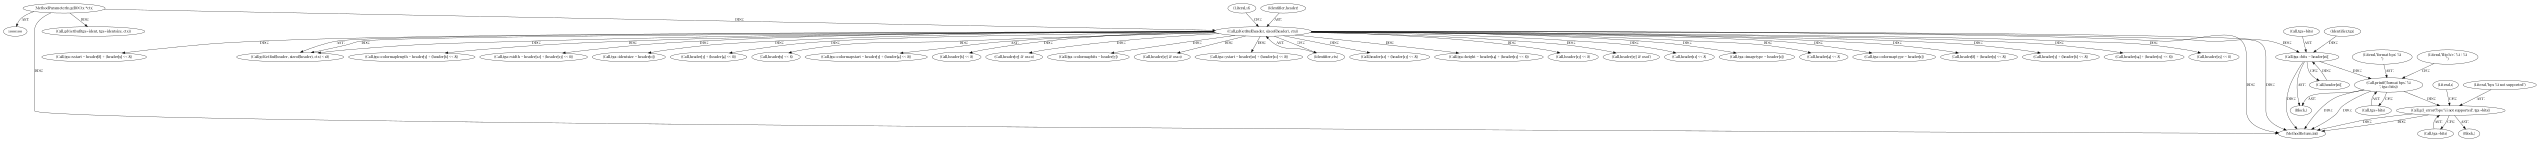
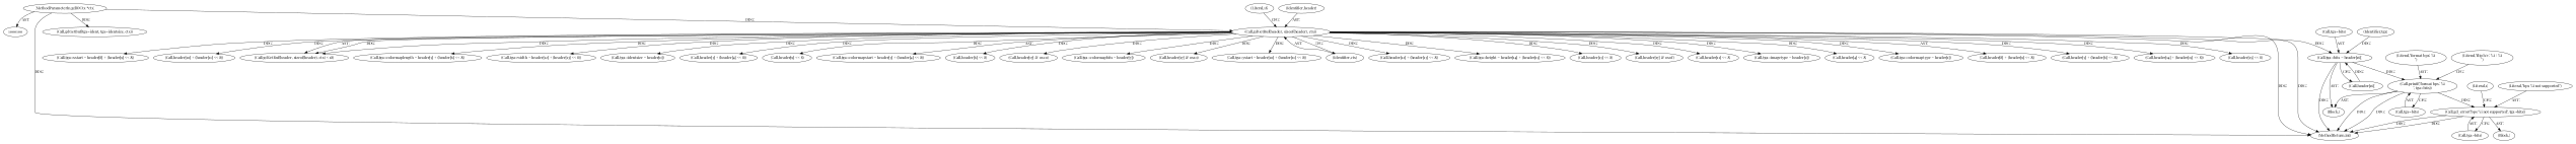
  digraph {
    fontname="Playfair Display"
    node [fontname="Playfair Display"]
    edge [fontname="Playfair Display"]
    n1 [label="(Call,gd_error(\"bps %i not supported\", tga->bits))"]
    n2 [label="(Call,tga->bits)"]
    n3 [label="(Block,)"]
    n4 [label="(MethodReturn,int)"]
    n5 [label="(Call,printf(\"format bps: %i\n\", tga->bits))"]
    n6 [label="(Block,)"]
    n7 [label="(Call,tga->bits)"]
    n8 [label="(Call,tga->bits = header[16])"]
    n9 [label="(Call,header[16])"]
    n10 [label="(Call,gdGetBuf(header, sizeof(header), ctx))"]
    n11 [label="(Identifier,ctx)"]
    n12 [label="(Call,tga->xstart = header[8] + (header[9] << 8))"]
+   n13 [label="(Call,header[10] + (header[11] << 8))"]
    n14 [label="(Call,gdGetBuf(header, sizeof(header), ctx) < 18)"]
    n15 [label="(Call,tga->colormaplength = header[5] + (header[6] << 8))"]
    n16 [label="(Call,tga->width = header[12] + (header[13] << 8))"]
    n17 [label="(Call,tga->identsize = header[0])"]
    n18 [label="(Call,header[3] + (header[4] << 8))"]
    n19 [label="(Call,header[9] << 8)"]
    n20 [label="(Call,tga->colormapstart = header[3] + (header[4] << 8))"]
    n21 [label="(Call,header[6] << 8)"]
    n22 [label="(Call,header[17] & 0x20)"]
    n23 [label="(Call,tga->colormapbits = header[7])"]
    n24 [label="(Call,header[17] & 0x10)"]
    n25 [label="(Call,tga->ystart = header[10] + (header[11] << 8))"]
    n26 [label="(Call,header[12] + (header[13] << 8))"]
    n27 [label="(Call,tga->height = header[14] + (header[15] << 8))"]
    n28 [label="(Call,header[13] << 8)"]
    n29 [label="(Call,header[17] & 0x0f)"]
    n30 [label="(Call,header[11] << 8)"]
    n31 [label="(Call,tga->imagetype = header[2])"]
    n32 [label="(Call,header[4] << 8)"]
    n33 [label="(Call,tga->colormaptype = header[1])"]
    n34 [label="(Call,header[8] + (header[9] << 8))"]
    n35 [label="(Call,header[5] + (header[6] << 8))"]
    n36 [label="(Call,header[14] + (header[15] << 8))"]
    n37 [label="(Call,header[15] << 8)"]
    n38 [label="(Call,gdGetBuf(tga->ident, tga->identsize, ctx))"]
    n39 [label="(MethodParameterIn,gdIOCtx *ctx)"]
    1000100
    n41 [label="(Literal,18)"]
    n42 [label="(Literal,\"format bps: %i\n\")"]
    n43 [label="(Identifier,header)"]
    n44 [label="(Literal,1)"]
    n45 [label="(Call,tga->bits)"]
    n46 [label="(Literal,\"bps %i not supported\")"]
    n47 [label="(Literal,\"flip h/v: %i / %i\n\")"]
    n48 [label="(Identifier,tga)"]
    n1 -> n2 [label="CFG: "]
    n1 -> n3 [label="AST: "]
    n1 -> n4 [label="DDG: "]
    n1 -> n4 [label="DDG: "]
    n2 -> n1 [label="AST: "]
    n5 -> n1 [label="DDG: "]
    n5 -> n4 [label="DDG: "]
    n5 -> n4 [label="DDG: "]
    n5 -> n6 [label="AST: "]
    n5 -> n7 [label="CFG: "]
    n7 -> n5 [label="AST: "]
    n8 -> n4 [label="DDG: "]
    n8 -> n5 [label="DDG: "]
    n8 -> n6 [label="AST: "]
    n8 -> n9 [label="CFG: "]
    n9 -> n8 [label="DDG: "]
    n10 -> n4 [label="DDG: "]
    n10 -> n4 [label="DDG: "]
    n10 -> n8 [label="DDG: "]
    n10 -> n11 [label="CFG: "]
    n10 -> n12 [label="DDG: "]
+   n10 -> n13 [label="DDG: "]
    n10 -> n14 [label="AST: "]
    n10 -> n14 [label="DDG: "]
    n10 -> n14 [label="DDG: "]
    n10 -> n15 [label="DDG: "]
    n10 -> n16 [label="DDG: "]
    n10 -> n17 [label="DDG: "]
    n10 -> n18 [label="DDG: "]
    n10 -> n19 [label="DDG: "]
    n10 -> n20 [label="AST: "]
    n10 -> n21 [label="DDG: "]
    n10 -> n22 [label="DDG: "]
    n10 -> n23 [label="DDG: "]
    n10 -> n24 [label="DDG: "]
    n10 -> n25 [label="DDG: "]
    n10 -> n26 [label="DDG: "]
    n10 -> n27 [label="DDG: "]
    n10 -> n28 [label="DDG: "]
    n10 -> n29 [label="DDG: "]
    n10 -> n30 [label="DDG: "]
    n10 -> n31 [label="DDG: "]
    n10 -> n32 [label="DDG: "]
    n10 -> n33 [label="DDG: "]
-   n10 -> n34 [label="DDG: "]
+   n10 -> n34 [label="AST: "]
    n10 -> n35 [label="DDG: "]
    n10 -> n36 [label="DDG: "]
    n10 -> n37 [label="DDG: "]
    n11 -> n10 [label="AST: "]
    n39 -> n4 [label="DDG: "]
    n39 -> n10 [label="DDG: "]
    n39 -> n38 [label="DDG: "]
    n39 -> 1000100 [label="AST: "]
    n41 -> n10 [label="CFG: "]
    n42 -> n5 [label="AST: "]
    n43 -> n10 [label="AST: "]
    n44 -> n1 [label="CFG: "]
    n45 -> n8 [label="AST: "]
    n46 -> n1 [label="AST: "]
    n47 -> n5 [label="CFG: "]
    n48 -> n8 [label="DDG: "]
  }
